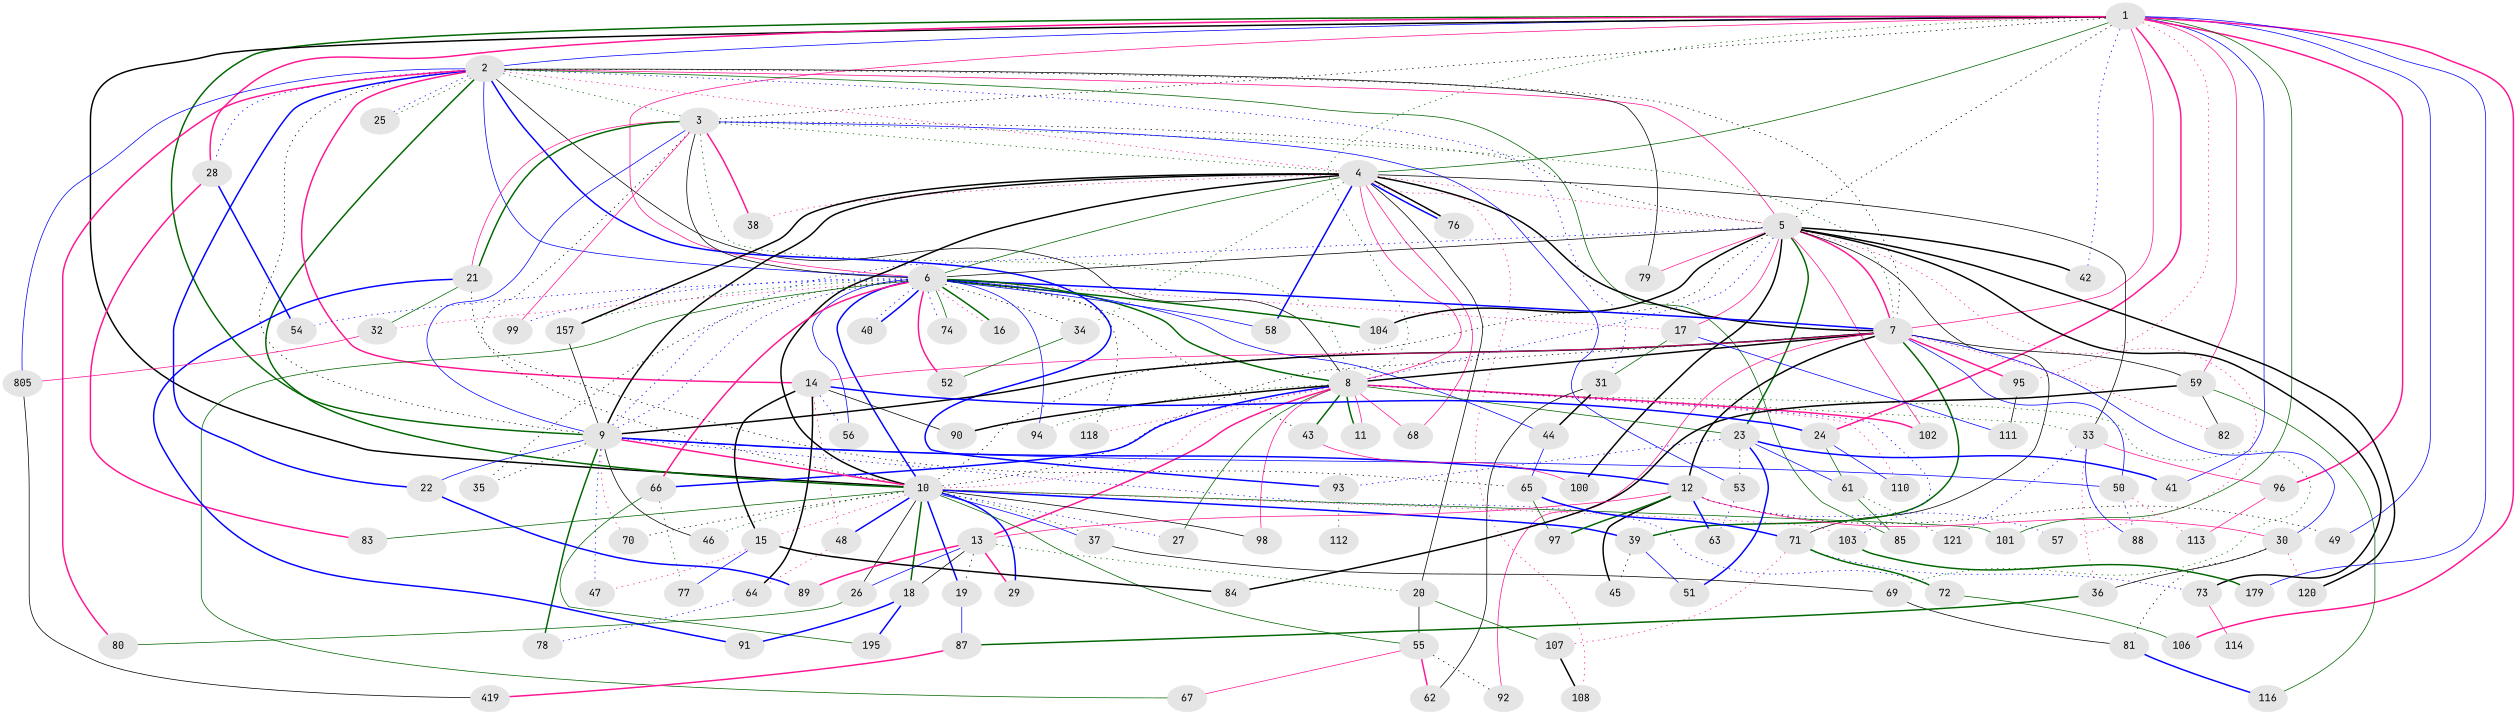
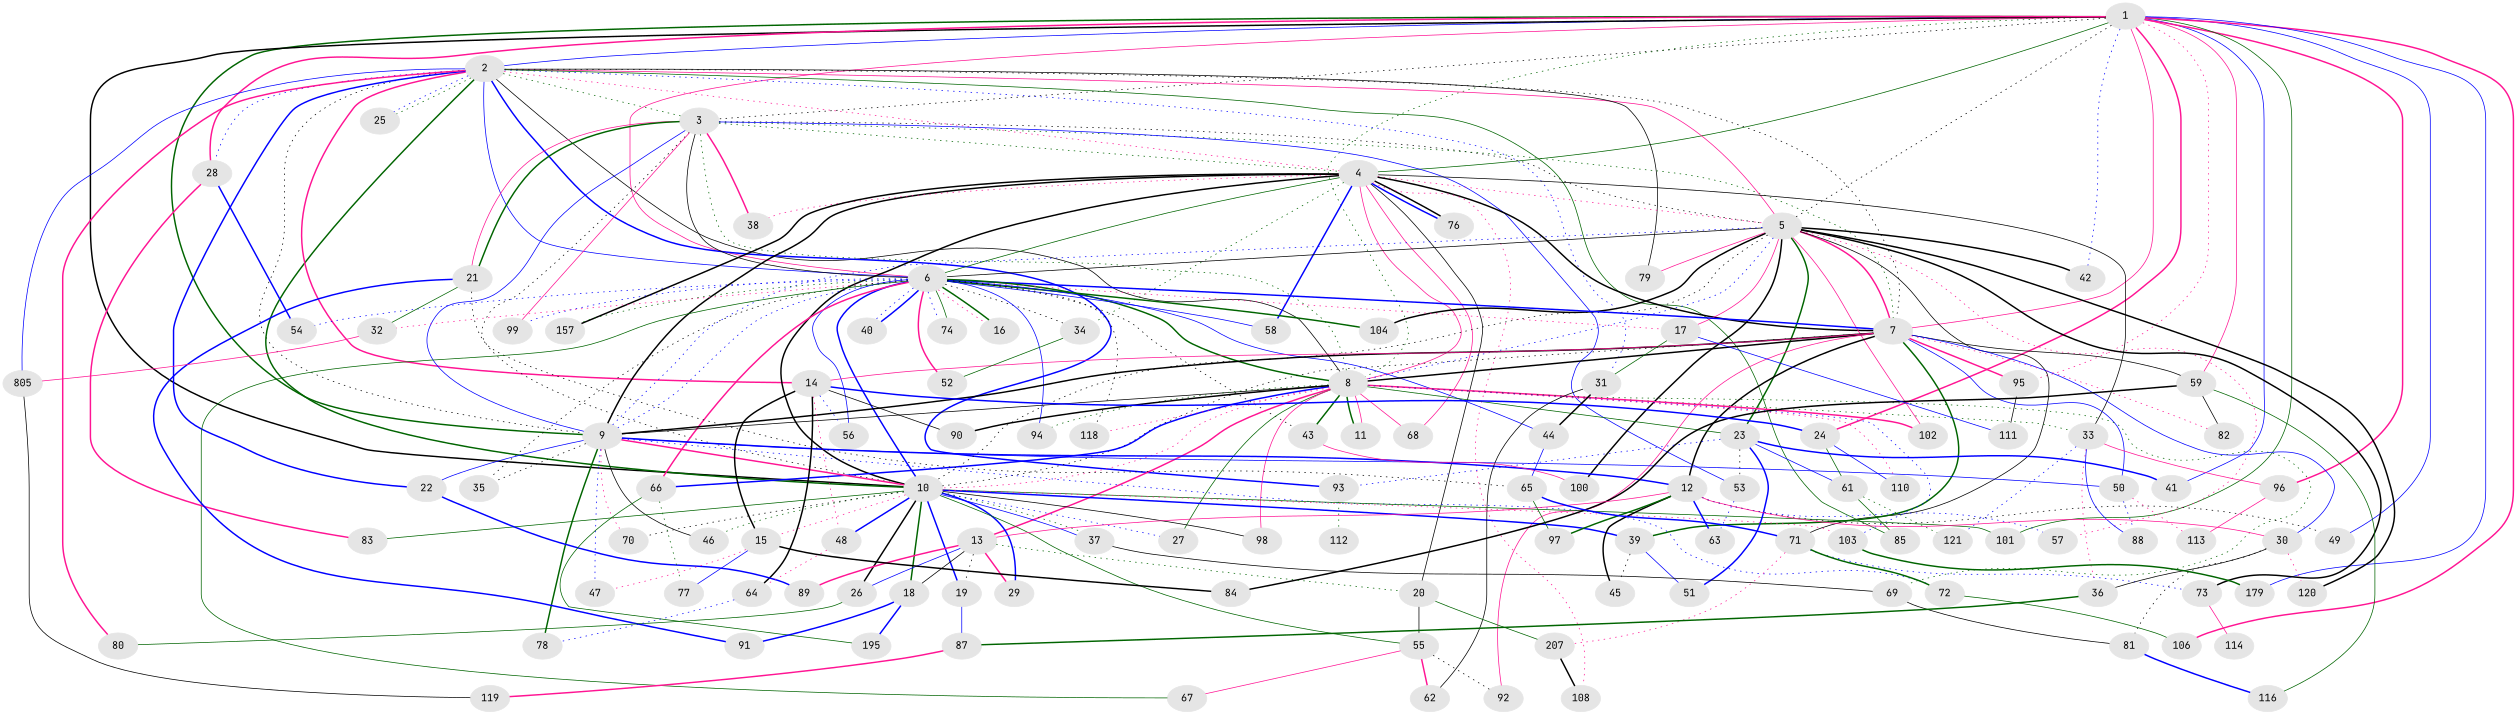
  graph {
    fontname="JetBrains Mono"
    node [color=gray90 fontname="JetBrains Mono" style=filled]
    edge [color=blue fontname="JetBrains Mono" style=solid]
    1
    2
    3
    4
    5
    6
    7
    8
    9
    10
    24
    28
    41
    42
    49
    59
    95
    96
    101
    106
    n21 [label=179]
    14
    22
    25
    31
    79
    80
    85
    93
    n30 [label=805]
    21
    38
    53
    99
    20
    33
    34
    58
    68
    76
    108
    n42 [label=157]
    17
    23
    57
    71
    73
    100
    102
    104
    120
    16
    32
    35
    40
    43
    44
    52
    54
    56
    66
    67
    74
    94
    118
    12
    30
    39
    50
    82
    92
    11
    13
    27
    69
    90
    98
    103
    110
    46
    47
    70
    72
    78
    15
    18
    19
    26
    29
    37
    48
    55
    83
    61
    84
    116
    111
    113
    64
    89
    62
    112
-   119 [label=419]
+   119
    91
    65
    63
-   107
+   107 [label=207]
    36
    88
    121
    51
    114
    77
    n114 [label=195]
    45
    97
    81
    87
    1 -- 2
    1 -- 3 [color=black style=dotted]
    1 -- 4 [color=darkgreen]
    1 -- 5 [color=black style=dotted]
    1 -- 6 [color=deeppink]
    1 -- 7 [color=deeppink]
    1 -- 8 [color=darkgreen style=dotted]
    1 -- 9 [color=darkgreen style=bold]
    1 -- 10 [color=black style=bold]
    1 -- 24 [color=deeppink style=bold]
    1 -- 28 [color=deeppink style=bold]
    1 -- 41
    1 -- 42 [style=dotted]
    1 -- 49
    1 -- 59 [color=deeppink]
    1 -- 95 [color=deeppink style=dotted]
    1 -- 96 [color=deeppink style=bold]
    1 -- 101 [color=darkgreen]
    1 -- 106 [color=deeppink style=bold]
    1 -- n21
    2 -- 3 [color=darkgreen style=dotted]
    2 -- 4 [color=deeppink style=dotted]
    2 -- 5 [color=deeppink]
    2 -- 6
    2 -- 7 [color=black style=dotted]
    2 -- 8 [color=black]
    2 -- 9 [color=black style=dotted]
    2 -- 10 [color=darkgreen style=bold]
    2 -- 28 [style=dotted]
    2 -- 14 [color=deeppink style=bold]
    2 -- 22 [style=bold]
    2 -- 25 [style=dotted]
    2 -- 25 [color=darkgreen style=dotted]
    2 -- 31 [style=dotted]
    2 -- 79 [color=black]
    2 -- 80 [color=deeppink style=bold]
    2 -- 85 [color=darkgreen]
    2 -- 93 [style=bold]
    2 -- n30
    3 -- 4 [color=darkgreen style=dotted]
    3 -- 5 [color=black style=dotted]
    3 -- 6 [color=black]
    3 -- 7 [color=darkgreen style=dotted]
    3 -- 8 [color=darkgreen style=dotted]
    3 -- 9
    3 -- 10 [color=black style=dotted]
    3 -- 21 [color=deeppink]
    3 -- 21 [color=darkgreen style=bold]
    3 -- 38 [color=deeppink style=bold]
    3 -- 53
    3 -- 99 [color=deeppink]
    4 -- 5 [color=deeppink style=dotted]
    4 -- 6 [color=darkgreen]
    4 -- 7 [color=black style=bold]
    4 -- 8 [color=deeppink]
    4 -- 9 [color=black style=bold]
    4 -- 10 [color=black style=bold]
    4 -- 38 [color=deeppink style=dotted]
    4 -- 20 [color=black]
    4 -- 33 [color=black]
    4 -- 34 [color=darkgreen style=dotted]
    4 -- 58 [style=bold]
    4 -- 68 [color=deeppink]
    4 -- 76 [style=bold]
    4 -- 76 [color=black style=bold]
    4 -- 108 [color=deeppink style=dotted]
    4 -- n42 [color=black style=bold]
    5 -- 6 [color=black]
    5 -- 7 [color=deeppink style=bold]
    5 -- 8 [style=dotted]
    5 -- 9 [style=dotted]
    5 -- 10 [color=black style=dotted]
    5 -- 42 [color=black style=bold]
    5 -- 79 [color=deeppink]
    5 -- 17 [color=deeppink]
    5 -- 23 [color=darkgreen style=bold]
    5 -- 57 [color=deeppink style=dotted]
    5 -- 71 [color=black]
    5 -- 73 [color=black style=bold]
    5 -- 100 [color=black style=bold]
    5 -- 102 [color=deeppink]
    5 -- 104 [color=black style=bold]
    5 -- 120 [color=black style=bold]
    6 -- 7 [style=bold]
    6 -- 8 [color=darkgreen style=bold]
    6 -- 9 [style=dotted]
    6 -- 10 [style=bold]
    6 -- 99 [style=dotted]
    6 -- 34 [color=black style=dotted]
    6 -- 58
    6 -- n42 [color=darkgreen style=dotted]
    6 -- 17 [color=deeppink style=dotted]
    6 -- 104 [color=darkgreen style=bold]
    6 -- 16 [color=deeppink style=dotted]
    6 -- 16 [color=darkgreen style=bold]
    6 -- 32 [color=deeppink style=dotted]
    6 -- 35 [color=black style=dotted]
    6 -- 40 [style=dotted]
    6 -- 40 [style=bold]
    6 -- 43 [color=black style=dotted]
    6 -- 44
    6 -- 52 [color=deeppink style=bold]
    6 -- 54 [style=dotted]
    6 -- 56
    6 -- 66 [color=deeppink style=bold]
    6 -- 67 [color=darkgreen]
    6 -- 74 [style=dotted]
    6 -- 74 [color=darkgreen]
    6 -- 94
    6 -- 118 [color=black style=dotted]
    7 -- 8 [color=black style=bold]
    7 -- 9 [color=black style=bold]
    7 -- 10 [color=black style=dotted]
    7 -- 59 [color=black]
    7 -- 95 [color=deeppink style=bold]
    7 -- 14 [color=deeppink]
    7 -- 12 [color=black style=bold]
    7 -- 30
    7 -- 39 [color=darkgreen style=bold]
    7 -- 50
    7 -- 82 [color=deeppink style=dotted]
    7 -- 92 [color=deeppink]
-   n42 -- 9 [color=black]
+   8 -- 9 [color=black]
    8 -- 10 [color=deeppink style=dotted]
    8 -- 33 [color=darkgreen style=dotted]
    8 -- 68 [color=deeppink]
    8 -- 23 [color=darkgreen]
    8 -- 102 [color=deeppink style=bold]
    8 -- 43 [color=darkgreen style=bold]
    8 -- 66 [style=bold]
    8 -- 94 [color=darkgreen style=dotted]
    8 -- 118 [color=deeppink style=dotted]
    8 -- 11 [color=darkgreen style=bold]
    8 -- 11 [color=deeppink]
    8 -- 13 [color=deeppink style=bold]
    8 -- 27 [color=darkgreen]
    8 -- 69 [color=darkgreen style=dotted]
    8 -- 90 [color=black style=bold]
    8 -- 98 [color=deeppink]
    8 -- 103 [style=dotted]
    8 -- 110 [color=deeppink style=dotted]
    9 -- 10 [color=deeppink style=bold]
    9 -- 22
    9 -- 35 [color=black style=dotted]
    9 -- 12 [style=bold]
    9 -- 50
    9 -- 46 [color=black]
    9 -- 47 [style=dotted]
    9 -- 70 [color=deeppink style=dotted]
    9 -- 72 [style=dotted]
    9 -- 78 [color=darkgreen style=bold]
    10 -- 101 [color=darkgreen]
    10 -- 39 [style=bold]
    10 -- 27 [style=dotted]
    10 -- 98 [color=black]
    10 -- 103 [color=deeppink style=dotted]
    10 -- 46 [color=darkgreen style=dotted]
    10 -- 70 [color=black style=dotted]
    10 -- 15 [color=deeppink style=dotted]
    10 -- 18 [color=darkgreen style=bold]
    10 -- 19 [style=bold]
-   10 -- 26 [color=black]
+   10 -- 26 [color=black style=bold]
    10 -- 29 [style=bold]
    10 -- 37
    10 -- 37 [color=darkgreen style=dotted]
    10 -- 48 [style=bold]
    10 -- 55 [color=darkgreen]
    10 -- 83 [color=darkgreen]
    24 -- 110
    24 -- 61 [color=darkgreen]
    28 -- 54 [style=bold]
    28 -- 83 [color=deeppink style=bold]
    59 -- 82 [color=black]
    59 -- 84 [color=black style=bold]
    59 -- 116 [color=darkgreen]
    95 -- 111 [color=black]
    96 -- 113 [color=deeppink]
    14 -- 24 [style=bold]
    14 -- 56 [style=dotted]
    14 -- 90 [color=black]
    14 -- 15 [color=black style=bold]
    14 -- 48 [color=deeppink style=dotted]
    14 -- 64 [color=black style=bold]
    22 -- 89 [style=bold]
    31 -- 44 [color=black style=bold]
    31 -- 62 [color=black]
    93 -- 112 [color=darkgreen style=dotted]
    n30 -- 119 [color=black]
    21 -- 32 [color=darkgreen]
    21 -- 91 [style=bold]
    21 -- 65 [color=black style=dotted]
    53 -- 63 [style=dotted]
    20 -- 55 [color=black]
    20 -- 107 [color=darkgreen]
    33 -- 96 [color=deeppink]
    33 -- 36 [color=deeppink style=dotted]
    33 -- 88
    33 -- 121 [style=dotted]
    34 -- 52 [color=darkgreen]
    17 -- 31 [color=darkgreen]
    17 -- 111
    23 -- 41 [style=bold]
    23 -- 93 [style=dotted]
    23 -- 53 [color=black style=dotted]
    23 -- 61
    23 -- 51 [style=bold]
    71 -- 73 [style=dotted]
    71 -- 72 [color=darkgreen style=bold]
    71 -- 107 [color=deeppink style=dotted]
    73 -- 114 [color=deeppink]
    32 -- n30 [color=deeppink]
    43 -- 100 [color=deeppink]
    44 -- 65
    66 -- 77 [color=darkgreen style=dotted]
    66 -- n114 [color=darkgreen]
    12 -- 49 [color=black style=dotted]
    12 -- 57 [style=dotted]
    12 -- 30 [color=deeppink]
    12 -- 13 [color=deeppink]
    12 -- 63 [style=bold]
    12 -- 45 [color=black style=bold]
    12 -- 97 [color=darkgreen style=bold]
    30 -- 120 [color=deeppink style=dotted]
    30 -- 36 [color=black]
    30 -- 81 [color=black style=dotted]
    39 -- 51
    39 -- 45 [color=black style=dotted]
    50 -- 113 [color=deeppink style=dotted]
    50 -- 88 [style=dotted]
    13 -- 20 [color=darkgreen style=dotted]
    13 -- 18 [color=black]
    13 -- 19 [color=black style=dotted]
    13 -- 26
    13 -- 29 [color=deeppink style=bold]
    13 -- 89 [color=deeppink style=bold]
    69 -- 81 [color=black]
    103 -- n21 [color=darkgreen style=bold]
    72 -- 106 [color=darkgreen]
    15 -- 47 [color=deeppink style=dotted]
    15 -- 84 [color=black style=bold]
    15 -- 77
    18 -- 91 [style=bold]
    18 -- n114 [style=bold]
    19 -- 87
    26 -- 80 [color=darkgreen]
    37 -- 69 [color=black]
    48 -- 64 [color=deeppink style=dotted]
    55 -- 67 [color=deeppink]
    55 -- 92 [color=black style=dotted]
    55 -- 62 [color=deeppink style=bold]
    61 -- 85 [color=darkgreen]
    61 -- 121 [color=darkgreen style=dotted]
    64 -- 78 [style=dotted]
    65 -- 71 [style=bold]
    65 -- 97 [color=darkgreen]
    107 -- 108 [color=black style=bold]
    36 -- 87 [color=darkgreen style=bold]
    81 -- 116 [style=bold]
    87 -- 119 [color=deeppink style=bold]
  }
